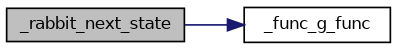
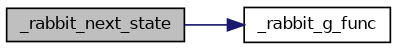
  digraph {
    rankdir=LR
    node [color=black fontname=Helvetica fontsize=10 shape=record style=filled]
    n1 [fillcolor=grey75 fontcolor=black height=0.2 label=_rabbit_next_state width=0.4]
-   n2 [fillcolor=white height=0.2 label=_func_g_func width=0.4]
+   n2 [fillcolor=white height=0.2 label=_rabbit_g_func width=0.4]
    n1 -> n2 [color=midnightblue fontname=Helvetica fontsize=10 labelfontname=Helvetica labelfontsize=10 style=solid]
  }
